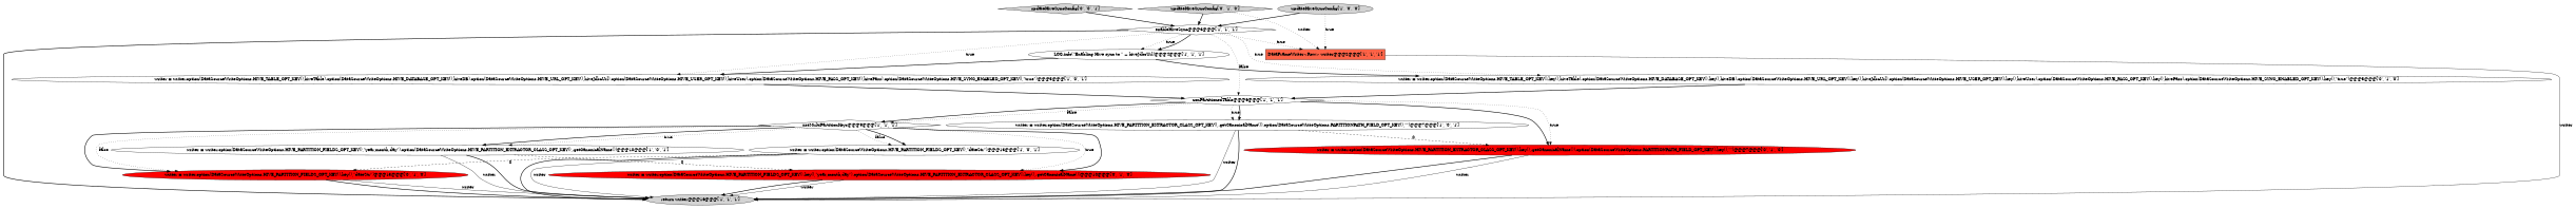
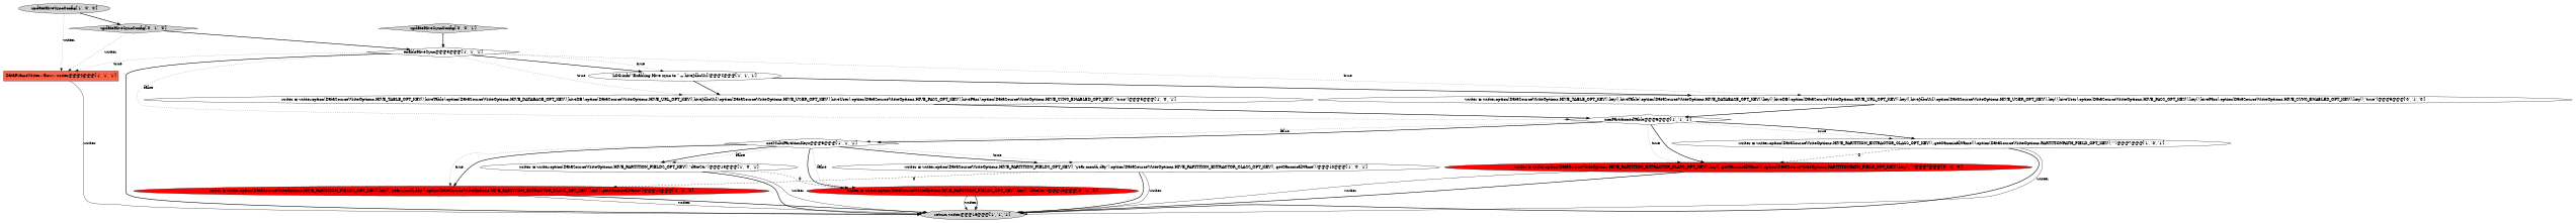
  digraph {
    node [fillcolor=white shape=ellipse style=filled]
    edge [style=bold]
    n1 [label="nonPartitionedTable@@@6@@@['1', '1', '1']" shape=diamond]
    n2 [label="writer = writer.option(DataSourceWriteOptions.HIVE_PARTITION_EXTRACTOR_CLASS_OPT_KEY(),.getCanonicalName()).option(DataSourceWriteOptions.PARTITIONPATH_FIELD_OPT_KEY(),\"\")@@@7@@@['1', '0', '1']"]
    n3 [label="useMultiPartitionKeys@@@9@@@['1', '1', '1']" shape=diamond]
    n4 [fillcolor=red label="writer = writer.option(DataSourceWriteOptions.HIVE_PARTITION_EXTRACTOR_CLASS_OPT_KEY().key(),.getCanonicalName()).option(DataSourceWriteOptions.PARTITIONPATH_FIELD_OPT_KEY().key(),\"\")@@@7@@@['0', '1', '0']"]
    n5 [fillcolor=lightgray label="return writer@@@16@@@['1', '1', '1']"]
    n6 [fillcolor=red label="writer = writer.option(DataSourceWriteOptions.HIVE_PARTITION_FIELDS_OPT_KEY().key(),\"dateStr\")@@@13@@@['0', '1', '0']"]
    n7 [label="writer = writer.option(DataSourceWriteOptions.HIVE_PARTITION_FIELDS_OPT_KEY(),\"year,month,day\").option(DataSourceWriteOptions.HIVE_PARTITION_EXTRACTOR_CLASS_OPT_KEY(),.getCanonicalName())@@@10@@@['1', '0', '1']"]
    n8 [fillcolor=red label="writer = writer.option(DataSourceWriteOptions.HIVE_PARTITION_FIELDS_OPT_KEY().key(),\"year,month,day\").option(DataSourceWriteOptions.HIVE_PARTITION_EXTRACTOR_CLASS_OPT_KEY().key(),.getCanonicalName())@@@10@@@['0', '1', '0']"]
    n9 [label="writer = writer.option(DataSourceWriteOptions.HIVE_PARTITION_FIELDS_OPT_KEY(),\"dateStr\")@@@13@@@['1', '0', '1']"]
    n10 [label="enableHiveSync@@@3@@@['1', '1', '1']" shape=diamond]
    n11 [label="LOG.info(\"Enabling Hive sync to \" + hiveJdbcUrl)@@@4@@@['1', '1', '1']"]
    n12 [label="writer = writer.option(DataSourceWriteOptions.HIVE_TABLE_OPT_KEY(),hiveTable).option(DataSourceWriteOptions.HIVE_DATABASE_OPT_KEY(),hiveDB).option(DataSourceWriteOptions.HIVE_URL_OPT_KEY(),hiveJdbcUrl).option(DataSourceWriteOptions.HIVE_USER_OPT_KEY(),hiveUser).option(DataSourceWriteOptions.HIVE_PASS_OPT_KEY(),hivePass).option(DataSourceWriteOptions.HIVE_SYNC_ENABLED_OPT_KEY(),\"true\")@@@5@@@['1', '0', '1']"]
    n13 [label="writer = writer.option(DataSourceWriteOptions.HIVE_TABLE_OPT_KEY().key(),hiveTable).option(DataSourceWriteOptions.HIVE_DATABASE_OPT_KEY().key(),hiveDB).option(DataSourceWriteOptions.HIVE_URL_OPT_KEY().key(),hiveJdbcUrl).option(DataSourceWriteOptions.HIVE_USER_OPT_KEY().key(),hiveUser).option(DataSourceWriteOptions.HIVE_PASS_OPT_KEY().key(),hivePass).option(DataSourceWriteOptions.HIVE_SYNC_ENABLED_OPT_KEY().key(),\"true\")@@@5@@@['0', '1', '0']"]
    n14 [fillcolor=tomato label="DataFrameWriter<Row> writer@@@2@@@['1', '1', '1']" shape=box]
    n15 [fillcolor=lightgray label="updateHiveSyncConfig['1', '0', '0']"]
    n16 [fillcolor=lightgray label="updateHiveSyncConfig['0', '1', '0']" shape=diamond]
    n17 [fillcolor=lightgray label="updateHiveSyncConfig['0', '0', '1']" shape=diamond]
    n1 -> n2 [label=true style=dotted]
    n1 -> n2
    n1 -> n3 [label=false style=dotted]
    n1 -> n3
    n1 -> n4 [label=true style=dotted]
    n1 -> n4
    n2 -> n4 [label=0 style=dashed]
    n2 -> n5
    n2 -> n5 [label=writer style=solid]
    n3 -> n6
    n3 -> n6 [label=false style=dotted]
    n3 -> n7 [label=true style=dotted]
    n3 -> n7
    n3 -> n8
    n3 -> n8 [label=true style=dotted]
    n3 -> n9 [label=false style=dotted]
    n3 -> n9
    n4 -> n5 [label=writer style=solid]
    n4 -> n5
    n6 -> n5 [label=writer style=solid]
    n6 -> n5
    n7 -> n5
    n7 -> n5 [label=writer style=solid]
    n7 -> n8 [label=0 style=dashed]
    n8 -> n5 [label=writer style=solid]
    n8 -> n5
    n9 -> n5
    n9 -> n5 [label=writer style=solid]
    n9 -> n6 [label=0 style=dashed]
    n10 -> n1 [label=false style=dotted]
    n10 -> n5
    n10 -> n11 [label=true style=dotted]
    n10 -> n11
    n10 -> n12 [label=true style=dotted]
    n10 -> n13 [label=true style=dotted]
    n10 -> n14 [label=true style=dotted]
    n11 -> n12
    n11 -> n13
    n12 -> n1
    n13 -> n1
    n14 -> n5 [label=writer style=solid]
-   n15 -> n10
-   n15 -> n14 [label=true style=dotted]
+   n15 -> n16
+   n15 -> n14 [label=writer style=dotted]
    n16 -> n10
    n16 -> n14 [label=writer style=dotted]
    n17 -> n10
  }
